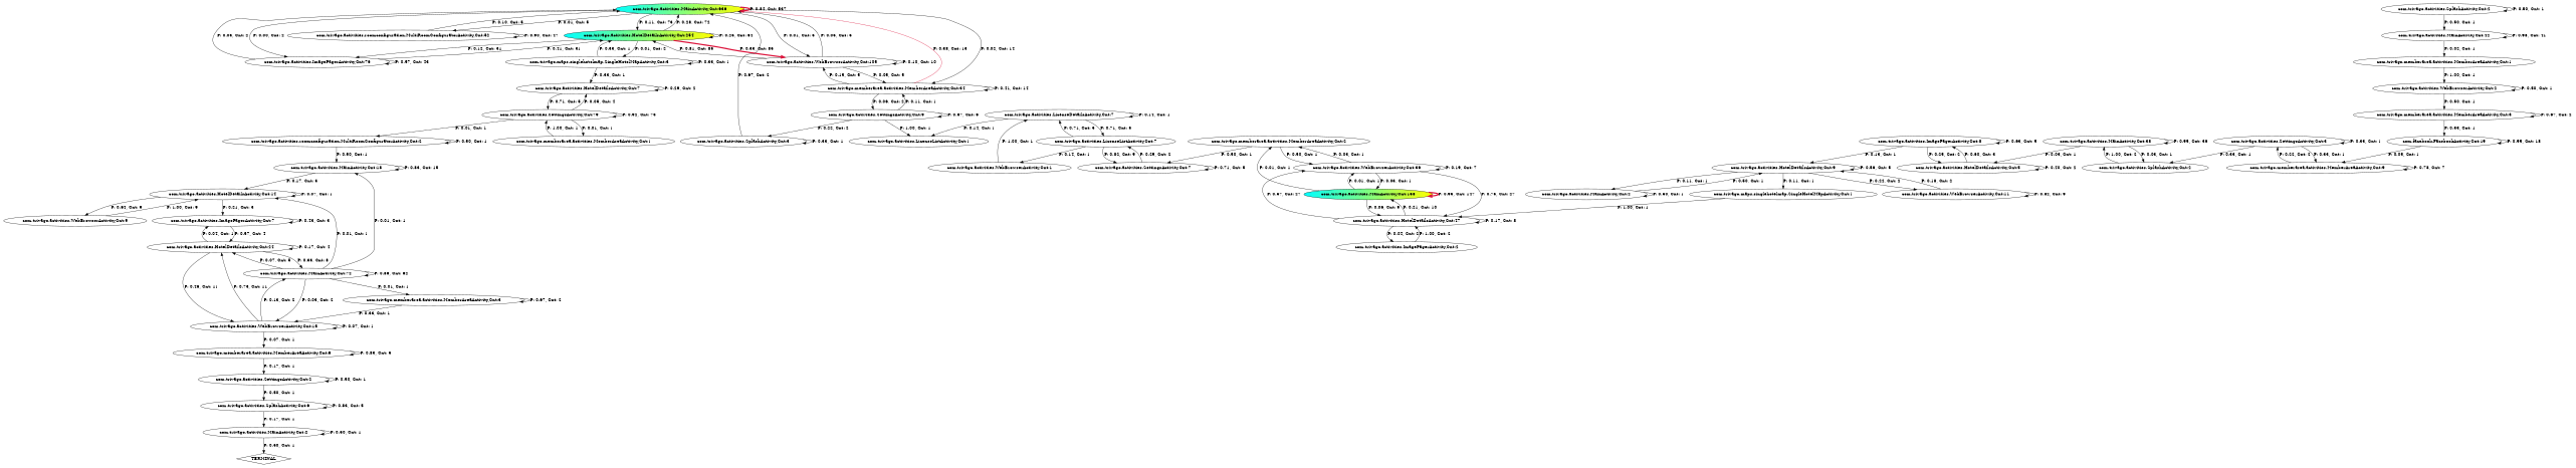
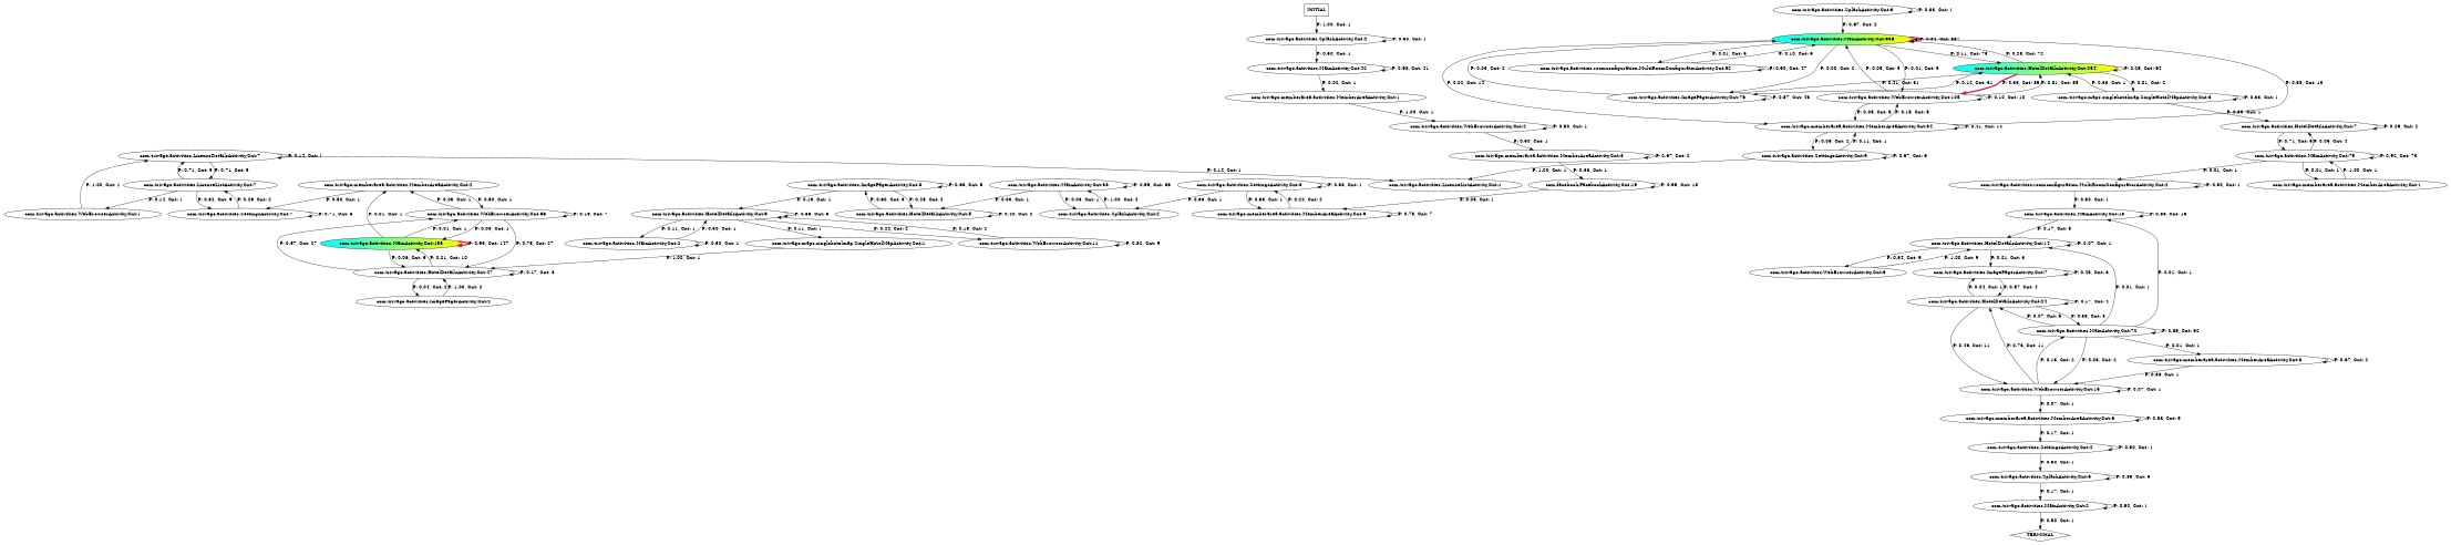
  digraph {
    n1 [fillcolor="cyan:yellow" label="com.trivago.activities.MainActivity,Cnt:636" style=filled]
    n2 [fillcolor="cyan:yellow" label="com.trivago.activities.HotelDetailsActivity,Cnt:254" style=filled]
    n3 [label="com.trivago.activities.WebBrowserActivity,Cnt:105"]
    n4 [label="com.trivago.activities.ImagePagerActivity,Cnt:76"]
    n5 [label="com.trivago.activities.roomconfiguration.MultiRoomConfiguratorActivity,Cnt:52"]
    n6 [label="com.trivago.memberarea.activities.MemberAreaActivity,Cnt:34"]
    n7 [label="com.trivago.maps.singlehotelmap.SingleHotelMapActivity,Cnt:3"]
    n8 [label="com.trivago.activities.SettingsActivity,Cnt:9"]
    n9 [label="com.trivago.activities.HotelDetailsActivity,Cnt:7"]
    n10 [fillcolor="cyan:yellow" label="com.trivago.activities.MainActivity,Cnt:158" style=filled]
    n11 [label="com.trivago.activities.HotelDetailsActivity,Cnt:47"]
    n12 [label="com.trivago.activities.WebBrowserActivity,Cnt:36"]
    n13 [label="com.trivago.memberarea.activities.MemberAreaActivity,Cnt:2"]
    n14 [label="com.trivago.activities.ImagePagerActivity,Cnt:2"]
    n15 [label="com.trivago.activities.SettingsActivity,Cnt:7"]
-   n16 [label="com.trivago.activities.SettingsActivity,Cnt:79"]
+   n16 [label="com.trivago.activities.MainActivity,Cnt:79"]
    n17 [label="com.trivago.activities.roomconfiguration.MultiRoomConfiguratorActivity,Cnt:2"]
    n18 [label="com.trivago.memberarea.activities.MemberAreaActivity,Cnt:1"]
    n19 [label="com.trivago.activities.MainActivity,Cnt:18"]
    n20 [label="com.trivago.activities.MainActivity,Cnt:72"]
    n21 [label="com.trivago.activities.HotelDetailsActivity,Cnt:24"]
    n22 [label="com.trivago.activities.WebBrowserActivity,Cnt:15"]
    n23 [label="com.trivago.activities.HotelDetailsActivity,Cnt:14"]
    n24 [label="com.trivago.memberarea.activities.MemberAreaActivity,Cnt:3"]
    n25 [label="com.trivago.activities.ImagePagerActivity,Cnt:7"]
    n26 [label="com.trivago.memberarea.activities.MemberAreaActivity,Cnt:6"]
    n27 [label="com.trivago.activities.WebBrowserActivity,Cnt:9"]
    n28 [label="com.trivago.activities.MainActivity,Cnt:42"]
    n29 [label="com.trivago.memberarea.activities.MemberAreaActivity,Cnt:1"]
    n30 [label="com.trivago.activities.WebBrowserActivity,Cnt:2"]
    n31 [label="com.trivago.activities.MainActivity,Cnt:38"]
    n32 [label="com.trivago.activities.HotelDetailsActivity,Cnt:5"]
    n33 [label="com.trivago.activities.SplashActivity,Cnt:2"]
    n34 [label="com.trivago.activities.ImagePagerActivity,Cnt:8"]
    n35 [label="com.trivago.activities.SplashActivity,Cnt:3"]
    n36 [label="com.trivago.activities.LicenseListActivity,Cnt:1"]
    n37 [label="com.facebook.FacebookActivity,Cnt:19"]
    n38 [label="com.trivago.memberarea.activities.MemberAreaActivity,Cnt:9"]
    n39 [label="com.trivago.activities.SettingsActivity,Cnt:3"]
    n40 [label="com.trivago.activities.SettingsActivity,Cnt:2"]
    n41 [label="com.trivago.activities.WebBrowserActivity,Cnt:11"]
    n42 [label="com.trivago.activities.HotelDetailsActivity,Cnt:9"]
    n43 [label="com.trivago.activities.MainActivity,Cnt:2"]
    n44 [label="com.trivago.maps.singlehotelmap.SingleHotelMapActivity,Cnt:1"]
    n45 [label="com.trivago.activities.LicenseDetailsActivity,Cnt:7"]
    n46 [label="com.trivago.activities.LicenseListActivity,Cnt:7"]
    n47 [label="com.trivago.activities.WebBrowserActivity,Cnt:1"]
    n48 [label="com.trivago.activities.SplashActivity,Cnt:6"]
    n49 [label="com.trivago.activities.MainActivity,Cnt:2"]
    n50 [label=TERMINAL shape=diamond]
    n51 [label="com.trivago.memberarea.activities.MemberAreaActivity,Cnt:3"]
    n52 [label="com.trivago.activities.SplashActivity,Cnt:2"]
+   n53 [label=INITIAL shape=box]
    n1 -> n1 [color=crimson label="P: 0.84, Cnt: 537" penwidth=4]
    n1 -> n2 [label="P: 0.11, Cnt: 73"]
    n1 -> n3 [label="P: 0.01, Cnt: 5"]
    n1 -> n4 [label="P: 0.00, Cnt: 2"]
    n1 -> n5 [label="P: 0.01, Cnt: 5"]
    n1 -> n6 [label="P: 0.02, Cnt: 14"]
    n2 -> n1 [label="P: 0.28, Cnt: 72"]
    n2 -> n2 [label="P: 0.25, Cnt: 64"]
    n2 -> n3 [color=crimson label="P: 0.33, Cnt: 85" penwidth=4]
    n2 -> n4 [label="P: 0.12, Cnt: 31"]
    n2 -> n7 [label="P: 0.01, Cnt: 2"]
    n3 -> n1 [label="P: 0.05, Cnt: 5"]
    n3 -> n2 [label="P: 0.81, Cnt: 85"]
    n3 -> n3 [label="P: 0.10, Cnt: 10"]
    n3 -> n6 [label="P: 0.05, Cnt: 5"]
    n4 -> n1 [label="P: 0.03, Cnt: 2"]
    n4 -> n2 [label="P: 0.41, Cnt: 31"]
    n4 -> n4 [label="P: 0.57, Cnt: 43"]
    n5 -> n1 [label="P: 0.10, Cnt: 5"]
    n5 -> n5 [label="P: 0.90, Cnt: 47"]
-   n6 -> n1 [label="P: 0.38, Cnt: 13" color=crimson]
+   n6 -> n1 [label="P: 0.38, Cnt: 13"]
    n6 -> n3 [label="P: 0.15, Cnt: 5"]
    n6 -> n6 [label="P: 0.41, Cnt: 14"]
    n6 -> n8 [label="P: 0.06, Cnt: 2"]
    n7 -> n2 [label="P: 0.33, Cnt: 1"]
    n7 -> n7 [label="P: 0.33, Cnt: 1"]
    n7 -> n9 [label="P: 0.33, Cnt: 1"]
    n8 -> n6 [label="P: 0.11, Cnt: 1"]
    n8 -> n8 [label="P: 0.67, Cnt: 6"]
-   n8 -> n35 [label="P: 0.22, Cnt: 2"]
    n8 -> n36 [label="P: 1.00, Cnt: 1"]
    n9 -> n9 [label="P: 0.29, Cnt: 2"]
    n9 -> n16 [label="P: 0.71, Cnt: 5"]
    n10 -> n10 [color=crimson label="P: 0.93, Cnt: 147" penwidth=4]
    n10 -> n11 [label="P: 0.06, Cnt: 9"]
    n10 -> n12 [label="P: 0.01, Cnt: 1"]
    n10 -> n13 [label="P: 0.01, Cnt: 1"]
    n11 -> n10 [label="P: 0.21, Cnt: 10"]
    n11 -> n11 [label="P: 0.17, Cnt: 8"]
    n11 -> n12 [label="P: 0.57, Cnt: 27"]
    n11 -> n14 [label="P: 0.04, Cnt: 2"]
    n12 -> n10 [label="P: 0.03, Cnt: 1"]
    n12 -> n11 [label="P: 0.75, Cnt: 27"]
    n12 -> n12 [label="P: 0.19, Cnt: 7"]
    n12 -> n13 [label="P: 0.03, Cnt: 1"]
    n13 -> n12 [label="P: 0.50, Cnt: 1"]
    n13 -> n15 [label="P: 0.50, Cnt: 1"]
    n14 -> n11 [label="P: 1.00, Cnt: 2"]
    n15 -> n15 [label="P: 0.71, Cnt: 5"]
    n15 -> n46 [label="P: 0.29, Cnt: 2"]
    n16 -> n9 [label="P: 0.05, Cnt: 4"]
    n16 -> n16 [label="P: 0.92, Cnt: 73"]
    n16 -> n17 [label="P: 0.01, Cnt: 1"]
    n16 -> n18 [label="P: 0.01, Cnt: 1"]
    n17 -> n17 [label="P: 0.50, Cnt: 1"]
    n17 -> n19 [label="P: 0.50, Cnt: 1"]
    n18 -> n16 [label="P: 1.00, Cnt: 1"]
    n19 -> n19 [label="P: 0.83, Cnt: 15"]
    n19 -> n23 [label="P: 0.17, Cnt: 3"]
    n20 -> n19 [label="P: 0.01, Cnt: 1"]
    n20 -> n20 [label="P: 0.86, Cnt: 62"]
    n20 -> n21 [label="P: 0.07, Cnt: 5"]
    n20 -> n22 [label="P: 0.03, Cnt: 2"]
    n20 -> n23 [label="P: 0.01, Cnt: 1"]
    n20 -> n24 [label="P: 0.01, Cnt: 1"]
    n21 -> n20 [label="P: 0.33, Cnt: 8"]
    n21 -> n21 [label="P: 0.17, Cnt: 4"]
    n21 -> n22 [label="P: 0.46, Cnt: 11"]
    n21 -> n25 [label="P: 0.04, Cnt: 1"]
    n22 -> n20 [label="P: 0.13, Cnt: 2"]
    n22 -> n21 [label="P: 0.73, Cnt: 11"]
    n22 -> n22 [label="P: 0.07, Cnt: 1"]
    n22 -> n26 [label="P: 0.07, Cnt: 1"]
    n23 -> n23 [label="P: 0.07, Cnt: 1"]
    n23 -> n25 [label="P: 0.21, Cnt: 3"]
    n23 -> n27 [label="P: 0.64, Cnt: 9"]
    n24 -> n22 [label="P: 0.33, Cnt: 1"]
    n24 -> n24 [label="P: 0.67, Cnt: 2"]
    n25 -> n21 [label="P: 0.57, Cnt: 4"]
    n25 -> n25 [label="P: 0.43, Cnt: 3"]
    n26 -> n26 [label="P: 0.83, Cnt: 5"]
    n26 -> n40 [label="P: 0.17, Cnt: 1"]
    n27 -> n23 [label="P: 1.00, Cnt: 9"]
    n28 -> n28 [label="P: 0.98, Cnt: 41"]
    n28 -> n29 [label="P: 0.02, Cnt: 1"]
    n29 -> n30 [label="P: 1.00, Cnt: 1"]
    n30 -> n30 [label="P: 0.50, Cnt: 1"]
    n30 -> n51 [label="P: 0.50, Cnt: 1"]
    n31 -> n31 [label="P: 0.95, Cnt: 36"]
    n31 -> n32 [label="P: 0.03, Cnt: 1"]
    n31 -> n33 [label="P: 0.03, Cnt: 1"]
    n32 -> n32 [label="P: 0.40, Cnt: 2"]
    n32 -> n34 [label="P: 0.60, Cnt: 3"]
    n33 -> n31 [label="P: 1.00, Cnt: 2"]
    n34 -> n32 [label="P: 0.25, Cnt: 2"]
    n34 -> n34 [label="P: 0.63, Cnt: 5"]
    n34 -> n42 [label="P: 0.13, Cnt: 1"]
    n35 -> n1 [label="P: 0.67, Cnt: 2"]
    n35 -> n35 [label="P: 0.33, Cnt: 1"]
    n37 -> n37 [label="P: 0.95, Cnt: 18"]
    n37 -> n38 [label="P: 0.05, Cnt: 1"]
    n38 -> n38 [label="P: 0.78, Cnt: 7"]
    n38 -> n39 [label="P: 0.22, Cnt: 2"]
    n39 -> n33 [label="P: 0.33, Cnt: 1"]
    n39 -> n38 [label="P: 0.33, Cnt: 1"]
    n39 -> n39 [label="P: 0.33, Cnt: 1"]
    n40 -> n40 [label="P: 0.50, Cnt: 1"]
    n40 -> n48 [label="P: 0.50, Cnt: 1"]
    n41 -> n41 [label="P: 0.82, Cnt: 9"]
    n41 -> n42 [label="P: 0.18, Cnt: 2"]
    n42 -> n41 [label="P: 0.22, Cnt: 2"]
    n42 -> n42 [label="P: 0.56, Cnt: 5"]
    n42 -> n43 [label="P: 0.11, Cnt: 1"]
    n42 -> n44 [label="P: 0.11, Cnt: 1"]
    n43 -> n42 [label="P: 0.50, Cnt: 1"]
    n43 -> n43 [label="P: 0.50, Cnt: 1"]
    n44 -> n11 [label="P: 1.00, Cnt: 1"]
    n45 -> n36 [label="P: 0.14, Cnt: 1"]
    n45 -> n45 [label="P: 0.14, Cnt: 1"]
    n45 -> n46 [label="P: 0.71, Cnt: 5"]
    n46 -> n15 [label="P: 0.82, Cnt: 9"]
    n46 -> n45 [label="P: 0.71, Cnt: 5"]
    n46 -> n47 [label="P: 0.14, Cnt: 1"]
    n47 -> n45 [label="P: 1.00, Cnt: 1"]
    n48 -> n48 [label="P: 0.83, Cnt: 5"]
    n48 -> n49 [label="P: 0.17, Cnt: 1"]
    n49 -> n49 [label="P: 0.50, Cnt: 1"]
    n49 -> n50 [label="P: 0.50, Cnt: 1"]
    n51 -> n37 [label="P: 0.33, Cnt: 1"]
    n51 -> n51 [label="P: 0.67, Cnt: 2"]
    n52 -> n28 [label="P: 0.50, Cnt: 1"]
    n52 -> n52 [label="P: 0.50, Cnt: 1"]
+   n53 -> n52 [label="P: 1.00, Cnt: 1"]
  }
